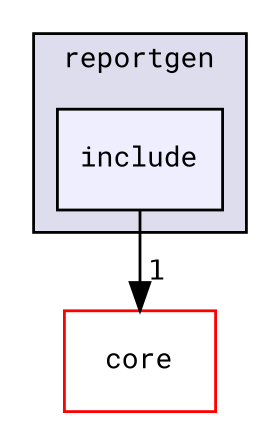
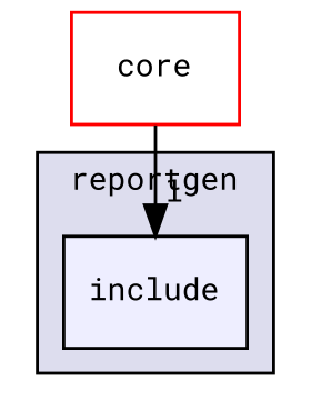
  digraph {
    compound=true
    fontname="Roboto Mono"
    node [fontname="Roboto Mono" fontsize=10 shape=box style=filled]
    n1 [fillcolor="#eeeeff" label=include pencolor=black]
    n2 [color=red fillcolor=white label=core]
    subgraph cluster_1 {
      bgcolor="#ddddee"
      fontsize=10
      label=reportgen
      pencolor=black
      n1
    }
-   n1 -> n2 [headlabel=1 labeldistance=1.5 labelfontname=Helvetica labelfontsize=10 fontname="Roboto Mono"]
+   n2 -> n1 [headlabel=1 labeldistance=1.5 labelfontname=Helvetica labelfontsize=10 fontname="Roboto Mono"]
  }
